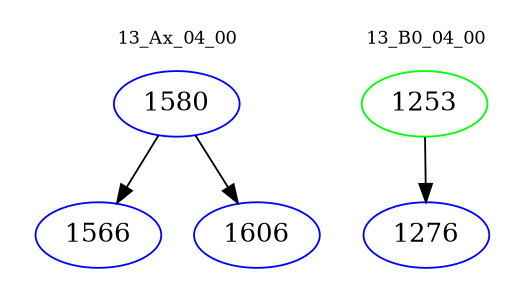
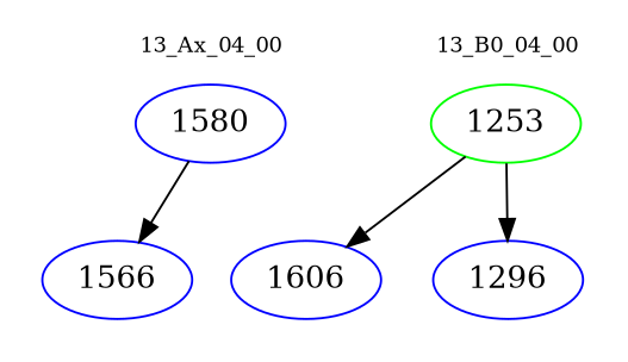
  digraph {
    node [color=blue]
    edge [color=black]
    n1 [label=1580]
    n2 [label=1566]
    n3 [label=1606]
    n4 [color=green label=1253]
-   n5 [label=1276]
+   n5 [label=1296]
    subgraph cluster_1 {
      color=white
      fontsize=10
      label="13_Ax_04_00"
      n1
      n2
      n3
    }
    subgraph cluster_2 {
      color=white
      fontsize=10
      label="13_B0_04_00"
      n4
      n5
    }
    n1 -> n2
-   n1 -> n3
+   n4 -> n3
    n4 -> n5
  }
